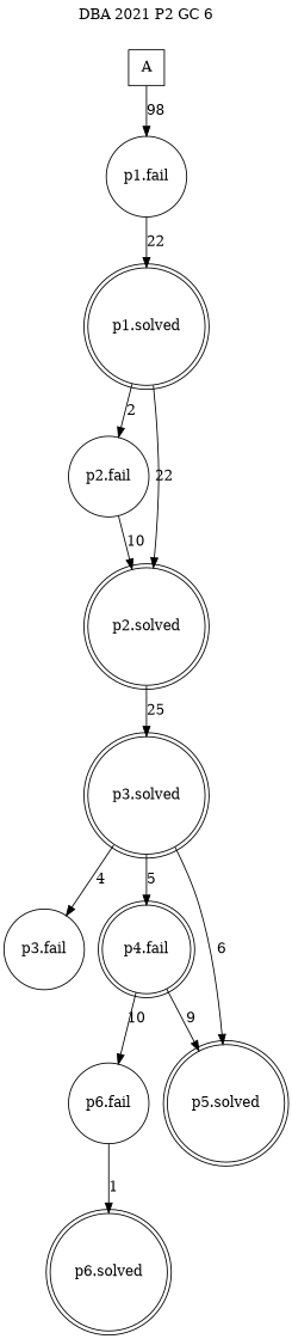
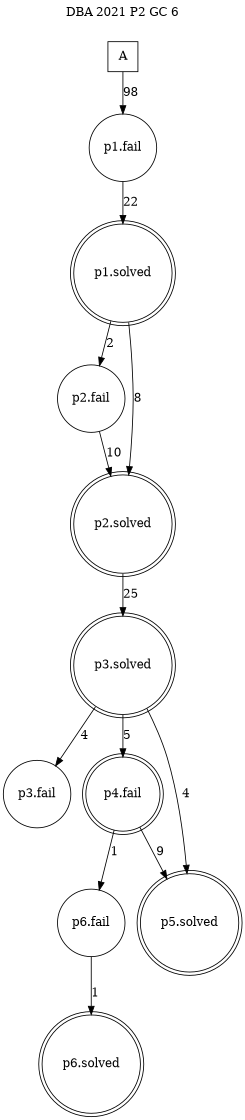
  digraph {
    label=" DBA 2021 P2 GC 6 "
    labelloc=tl
    rankdir=TB
    node [shape=doublecircle]
    n1 [label=A shape=square]
    n2 [label="p1.fail" shape=circle]
    n3 [label="p1.solved"]
    n4 [label="p2.fail" shape=circle]
    n5 [label="p2.solved"]
    n6 [label="p3.solved"]
    n7 [label="p3.fail" shape=circle]
    n8 [label="p4.fail"]
    n9 [label="p5.solved"]
    n10 [label="p6.fail" shape=circle]
    n11 [label="p6.solved"]
    n1 -> n2 [label=98]
    n2 -> n3 [label=22]
    n3 -> n4 [label=2]
-   n3 -> n5 [label=22]
+   n3 -> n5 [label=8]
    n4 -> n5 [label=10]
    n5 -> n6 [label=25]
    n6 -> n7 [label=4]
    n6 -> n8 [label=5]
-   n6 -> n9 [label=6]
+   n6 -> n9 [label=4]
    n8 -> n9 [label=9]
-   n8 -> n10 [label=10]
+   n8 -> n10 [label=1]
    n10 -> n11 [label=1]
  }
